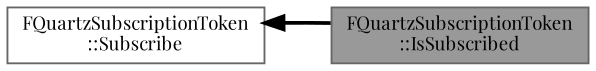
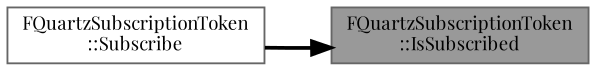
  digraph {
    rankdir=RL
    fontname="Playfair Display"
    node [fontname="Playfair Display" fontsize=10 shape=box style=filled]
    n1 [color=gray40 fillcolor=grey60 fontcolor=black height=0.2 label="FQuartzSubscriptionToken\l::IsSubscribed" width=0.4]
    n2 [color=grey40 fillcolor=white height=0.2 label="FQuartzSubscriptionToken\l::Subscribe" width=0.4]
-   n2 -> n1 [color=black dir=back fontname="Playfair Display" fontsize=10 labelfontname=Helvetica labelfontsize=10 style=bold]
+   n1 -> n2 [color=black dir=back fontname="Playfair Display" fontsize=10 labelfontname=Helvetica labelfontsize=10 style=bold]
  }
